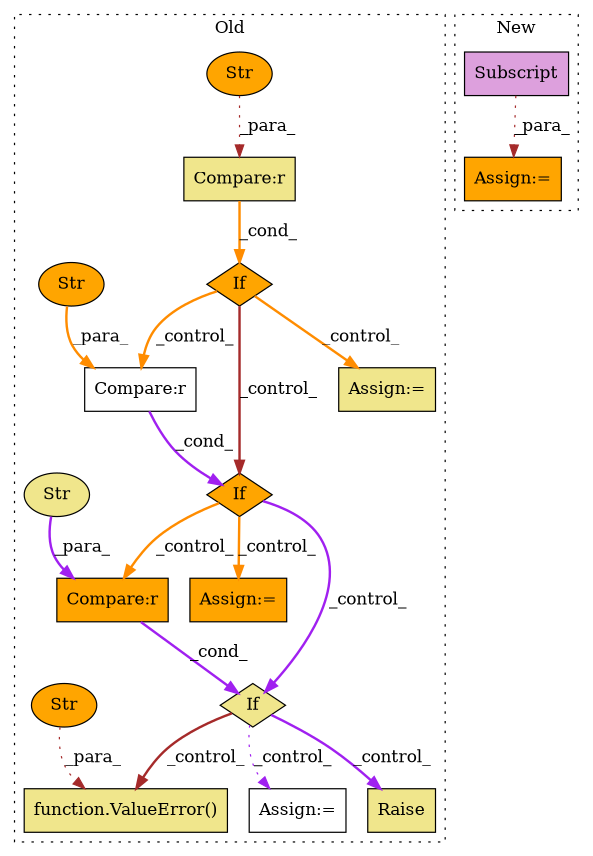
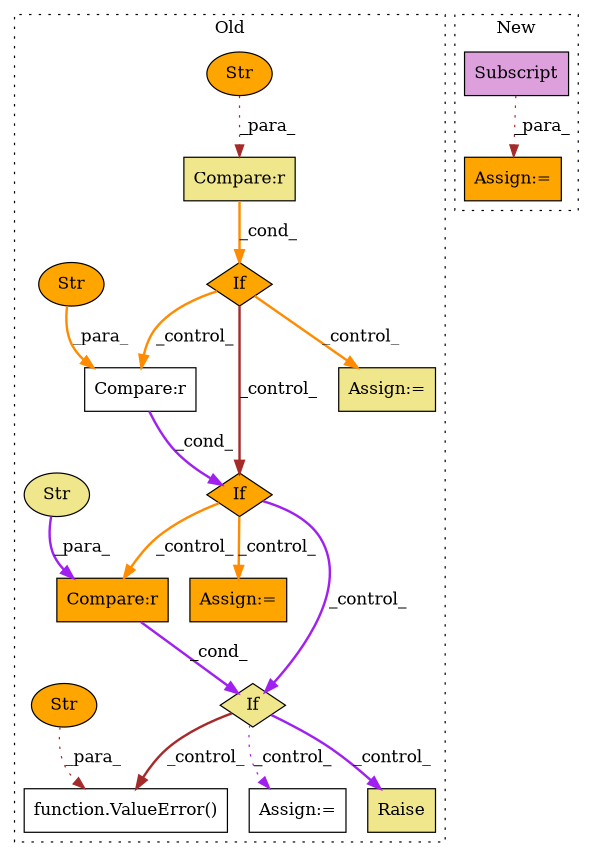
  digraph {
    node [a=66 fillcolor=orange l=3 s=9848 shape=box style=filled]
    edge [color=purple style=bold]
-   n1 [a=75 fillcolor=khaki l="11,1" label="function.ValueError()" s="10063,10091"]
+   n1 [a=75 fillcolor=white l="11,1" label="function.ValueError()" s="10063,10091"]
    n2 [a=91 fillcolor=khaki l=6 label=Raise s=10057]
    n3 [l=17 label=Str s=10074 shape=ellipse]
    n4 [a=96 fillcolor=khaki l=0 label=If shape=diamond]
    n5 [a=40 l=11 label="Compare:r"]
    n6 [a=96 label=If s=9637 shape=diamond]
    n7 [a=40 fillcolor=khaki l=11 label="Compare:r" s=9640]
    n8 [a=68 fillcolor=white label="Assign:=" s=10022]
    n9 [a=68 fillcolor=khaki label="Assign:=" s=9670]
    n10 [fillcolor=khaki l=5 label=Str s=9854 shape=ellipse]
    n11 [l=5 label=Str s=9646 shape=ellipse]
    n12 [a=68 label="Assign:=" s=9827]
    n13 [a=96 l=0 label=If s=9744 shape=diamond]
    n14 [a=40 fillcolor=white l=11 label="Compare:r" s=9744]
    n15 [l=5 label=Str s=9750 shape=ellipse]
    n16 [a=63 fillcolor=plum l="57,0" label=Subscript s="10316,0"]
    n17 [a=68 label="Assign:=" s=10313]
    subgraph cluster_1 {
      label=Old
      style=dotted
      n1
      n2
      n3
      n4
      n5
      n6
      n7
      n8
      n9
      n10
      n11
      n12
      n13
      n14
      n15
    }
    subgraph cluster_2 {
      label=New
      style=dotted
      n16
      n17
    }
    n3 -> n1 [color=brown label=_para_ style=dotted]
    n4 -> n1 [color=brown label=_control_]
    n4 -> n2 [label=_control_]
    n4 -> n8 [label=_control_ style=dotted]
    n5 -> n4 [label=_cond_]
    n6 -> n9 [color=darkorange label=_control_]
    n6 -> n13 [color=brown label=_control_]
    n6 -> n14 [color=darkorange label=_control_]
    n7 -> n6 [color=darkorange label=_cond_]
    n10 -> n5 [label=_para_]
    n11 -> n7 [color=brown label=_para_ style=dotted]
    n13 -> n4 [label=_control_]
    n13 -> n5 [color=darkorange label=_control_]
    n13 -> n12 [color=darkorange label=_control_]
    n14 -> n13 [label=_cond_]
    n15 -> n14 [color=darkorange label=_para_]
    n16 -> n17 [color=brown label=_para_ style=dotted]
  }
